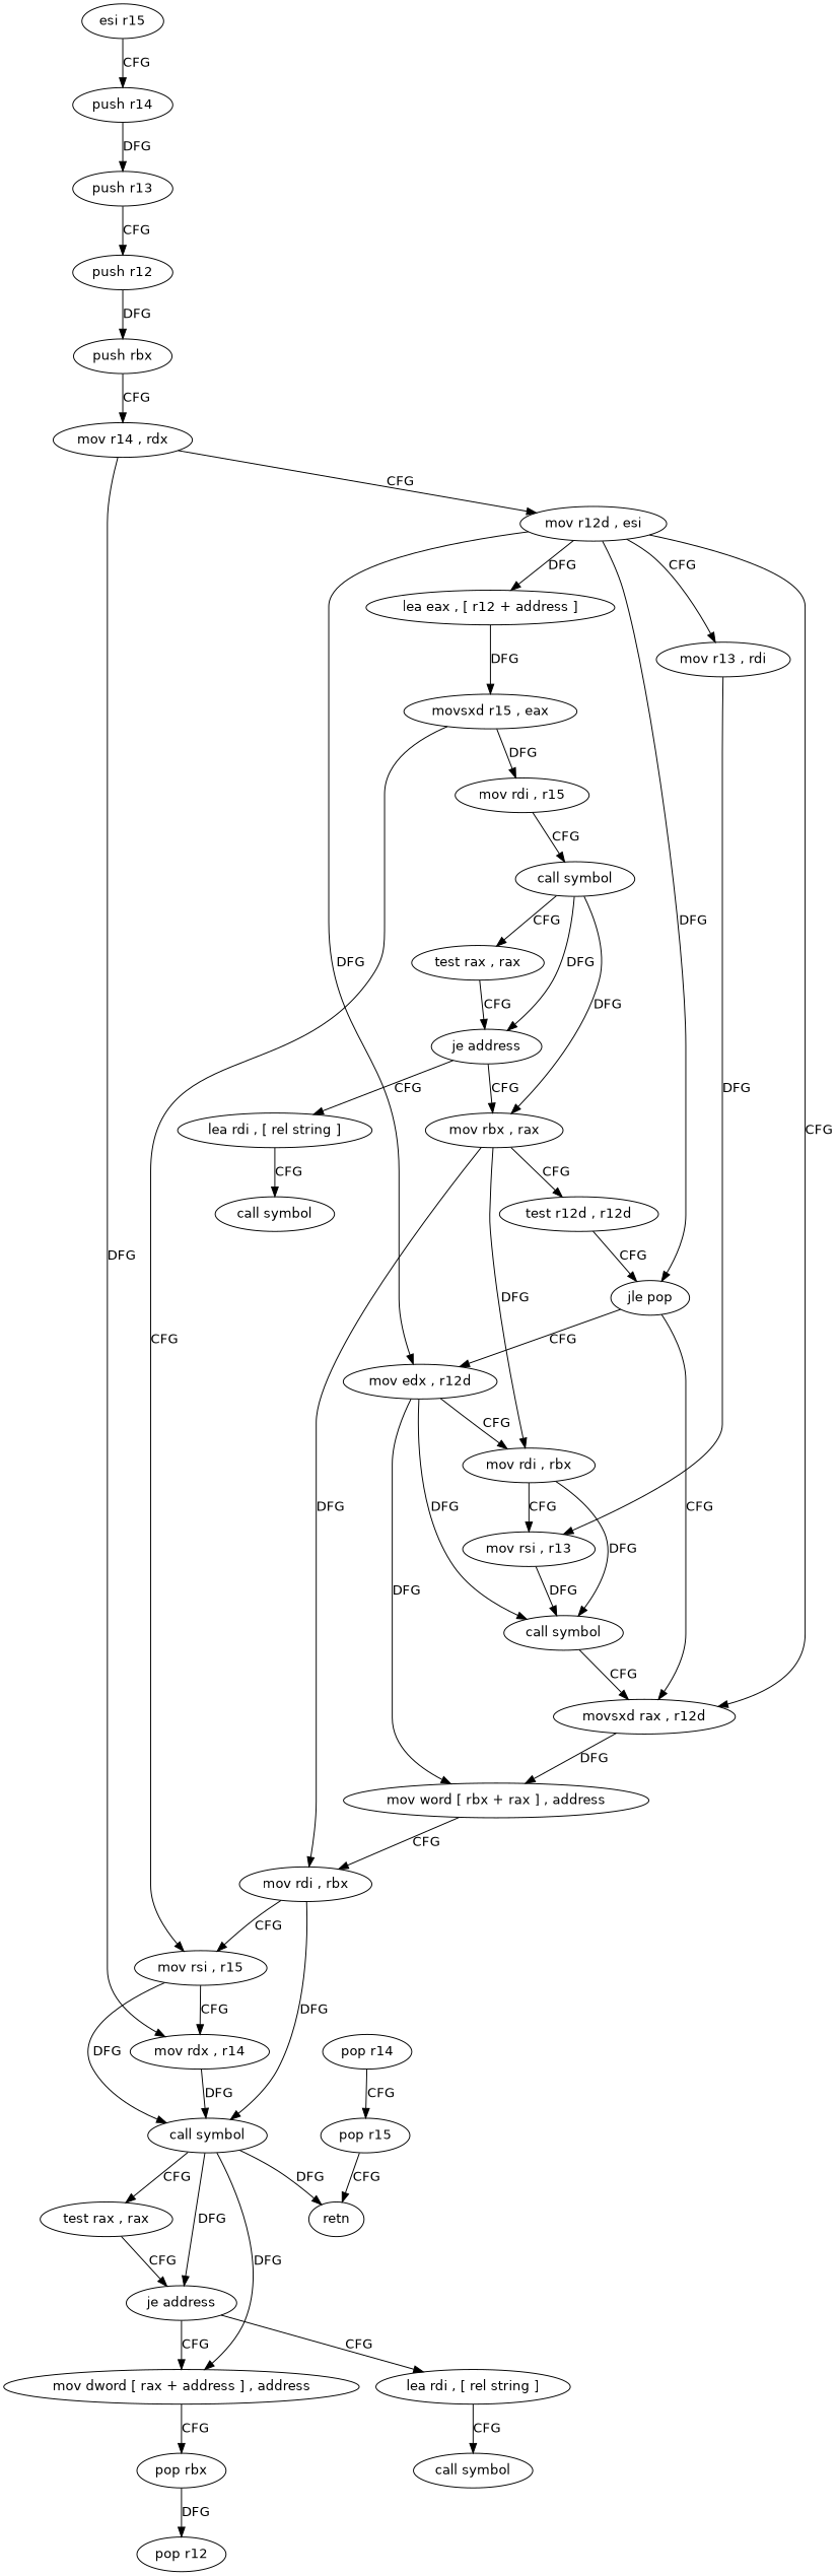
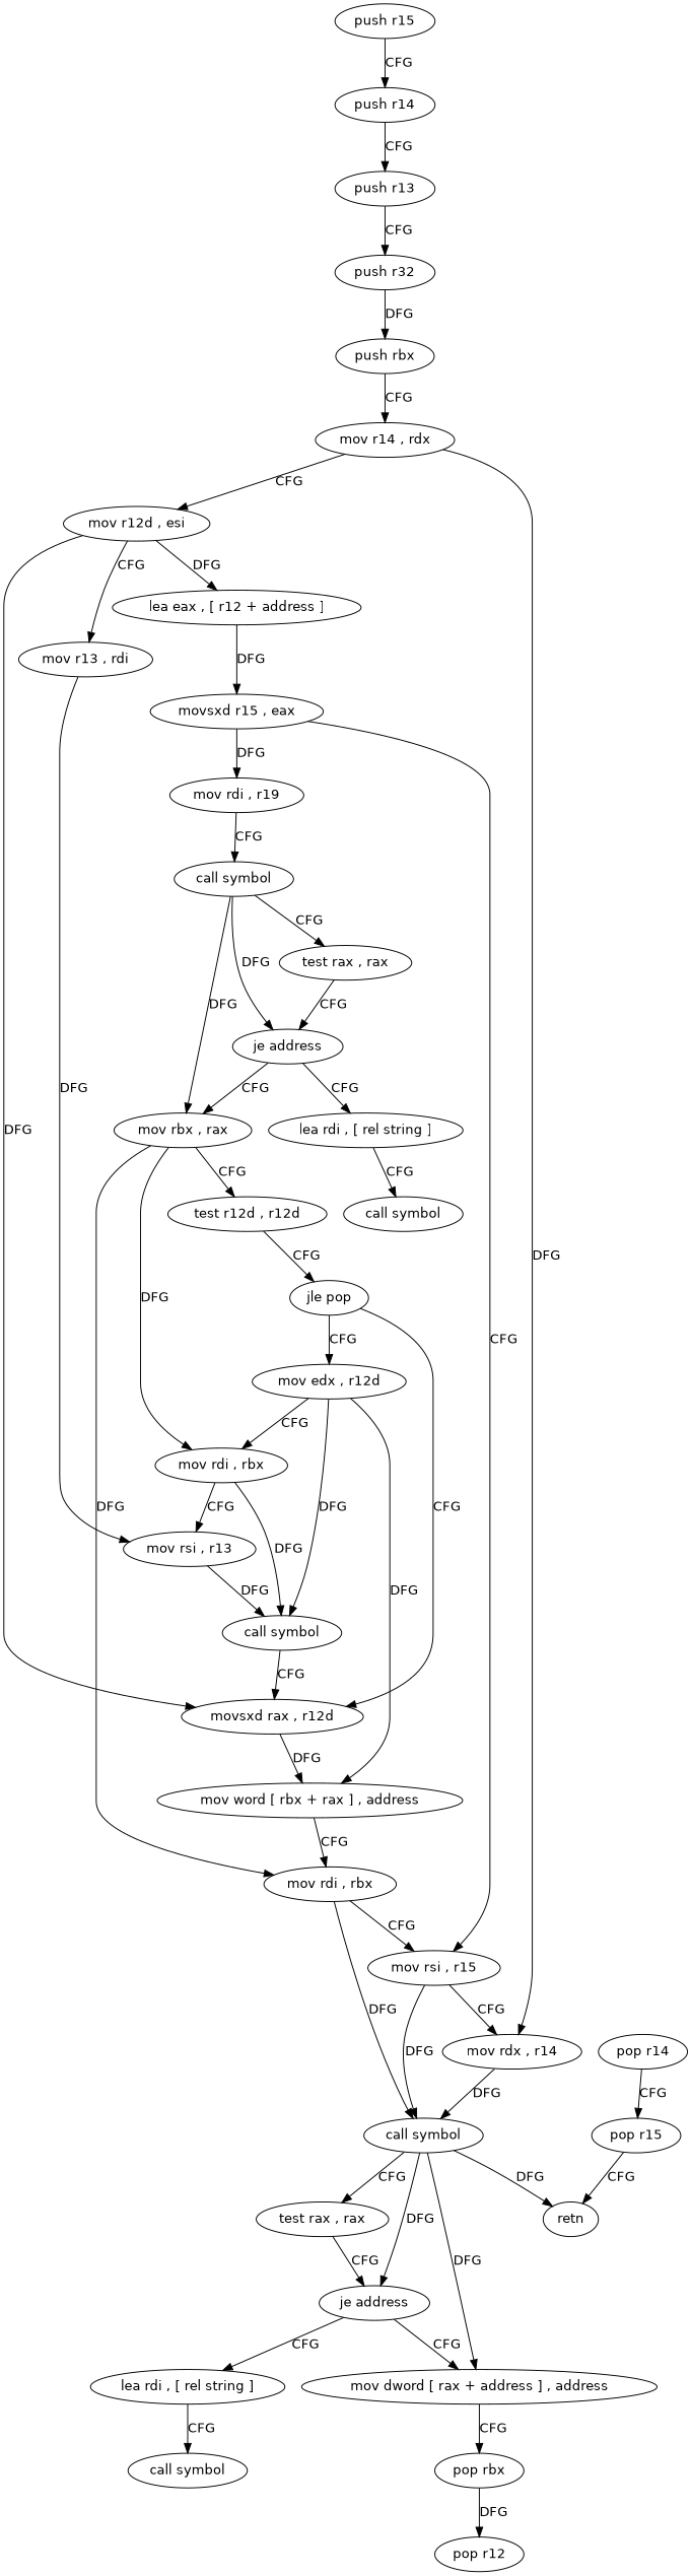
  digraph {
    fontname="DejaVu Sans"
    node [fontname="DejaVu Sans"]
    edge [fontname="DejaVu Sans"]
-   n1 [label="esi r15"]
+   n1 [label="push r15"]
    n2 [label="push r14"]
    n3 [label="push r13"]
-   n4 [label="push r12"]
+   n4 [label="push r32"]
    n5 [label="push rbx"]
    n6 [label="mov r14 , rdx"]
    n7 [label="mov r12d , esi"]
    n8 [label="mov rdx , r14"]
    n9 [label="mov r13 , rdi"]
    n10 [label="lea eax , [ r12 + address ]"]
    n11 [label="jle pop"]
    n12 [label="movsxd rax , r12d"]
    n13 [label="mov edx , r12d"]
    n14 [label="call symbol"]
    n15 [label="mov rsi , r13"]
    n16 [label="movsxd r15 , eax"]
    n17 [label="mov word [ rbx + rax ] , address"]
    n18 [label="mov rdi , rbx"]
    n19 [label="call symbol"]
-   n20 [label="mov rdi , r15"]
+   n20 [label="mov rdi , r19"]
    n21 [label="mov rsi , r15"]
    n22 [label="call symbol"]
    n23 [label="test rax , rax"]
    n24 [label="je address"]
    n25 [label="mov rbx , rax"]
    n26 [label="lea rdi , [ rel string ]"]
    n27 [label="test r12d , r12d"]
    n28 [label="mov rdi , rbx"]
    n29 [label="call symbol"]
    n30 [label="test rax , rax"]
    n31 [label="je address"]
    n32 [label="mov dword [ rax + address ] , address"]
    n33 [label=retn]
    n34 [label="lea rdi , [ rel string ]"]
    n35 [label="pop rbx"]
    n36 [label="call symbol"]
    n37 [label="pop r12"]
    n38 [label="pop r14"]
    n39 [label="pop r15"]
    n1 -> n2 [label=CFG]
-   n2 -> n3 [label=DFG]
+   n2 -> n3 [label=CFG]
    n3 -> n4 [label=CFG]
    n4 -> n5 [label=DFG]
    n5 -> n6 [label=CFG]
    n6 -> n7 [label=CFG]
    n6 -> n8 [label=DFG]
    n7 -> n9 [label=CFG]
    n7 -> n10 [label=DFG]
-   n7 -> n11 [label=DFG]
-   n7 -> n12 [label=CFG]
-   n7 -> n13 [label=DFG]
+   n7 -> n12 [label=DFG]
    n8 -> n14 [label=DFG]
    n9 -> n15 [label=DFG]
    n10 -> n16 [label=DFG]
    n11 -> n12 [label=CFG]
    n11 -> n13 [label=CFG]
    n12 -> n17 [label=DFG]
    n13 -> n17 [label=DFG]
    n13 -> n18 [label=CFG]
    n13 -> n19 [label=DFG]
    n14 -> n30 [label=CFG]
    n14 -> n31 [label=DFG]
    n14 -> n32 [label=DFG]
    n14 -> n33 [label=DFG]
    n15 -> n19 [label=DFG]
    n16 -> n20 [label=DFG]
    n16 -> n21 [label=CFG]
    n17 -> n28 [label=CFG]
    n18 -> n15 [label=CFG]
    n18 -> n19 [label=DFG]
    n19 -> n12 [label=CFG]
    n20 -> n22 [label=CFG]
    n21 -> n8 [label=CFG]
    n21 -> n14 [label=DFG]
    n22 -> n23 [label=CFG]
    n22 -> n24 [label=DFG]
    n22 -> n25 [label=DFG]
    n23 -> n24 [label=CFG]
    n24 -> n25 [label=CFG]
    n24 -> n26 [label=CFG]
    n25 -> n18 [label=DFG]
    n25 -> n27 [label=CFG]
    n25 -> n28 [label=DFG]
    n26 -> n29 [label=CFG]
    n27 -> n11 [label=CFG]
    n28 -> n14 [label=DFG]
    n28 -> n21 [label=CFG]
    n30 -> n31 [label=CFG]
    n31 -> n32 [label=CFG]
    n31 -> n34 [label=CFG]
    n32 -> n35 [label=CFG]
    n34 -> n36 [label=CFG]
    n35 -> n37 [label=DFG]
    n38 -> n39 [label=CFG]
    n39 -> n33 [label=CFG]
  }
